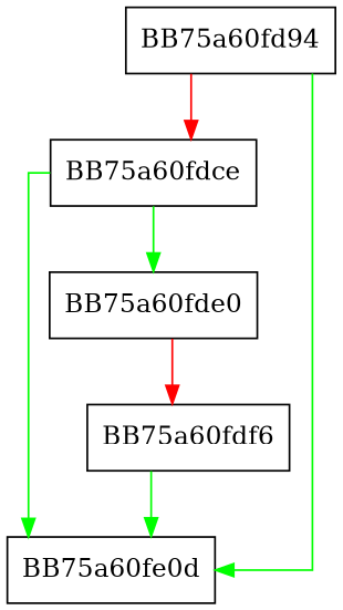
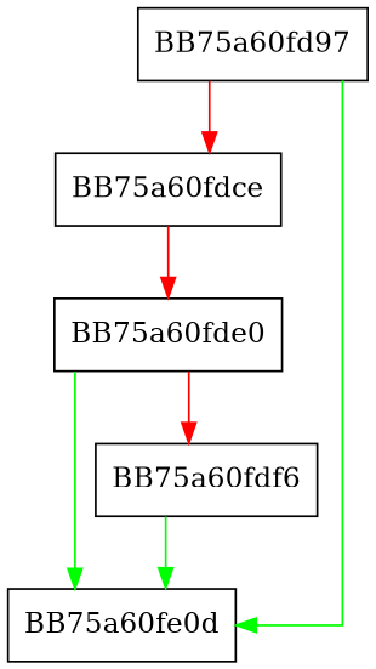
  digraph {
    splines=ortho
    node [shape=box]
    edge [color=red]
-   BB75a60fd94
+   BB75a60fd94 [label=BB75a60fd97]
    BB75a60fdce
    BB75a60fe0d
    BB75a60fde0
    BB75a60fdf6
    BB75a60fd94 -> BB75a60fdce
    BB75a60fd94 -> BB75a60fe0d [color=green]
-   BB75a60fdce -> BB75a60fde0 [color=green]
-   BB75a60fdce -> BB75a60fe0d [color=green]
+   BB75a60fdce -> BB75a60fde0
+   BB75a60fde0 -> BB75a60fe0d [color=green]
    BB75a60fde0 -> BB75a60fdf6
    BB75a60fdf6 -> BB75a60fe0d [color=green]
  }
